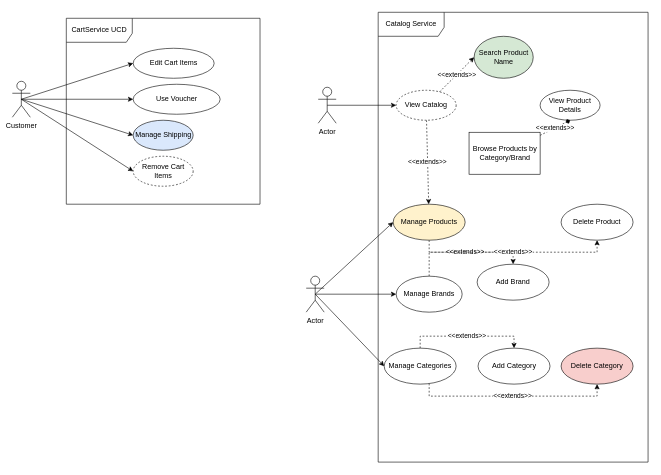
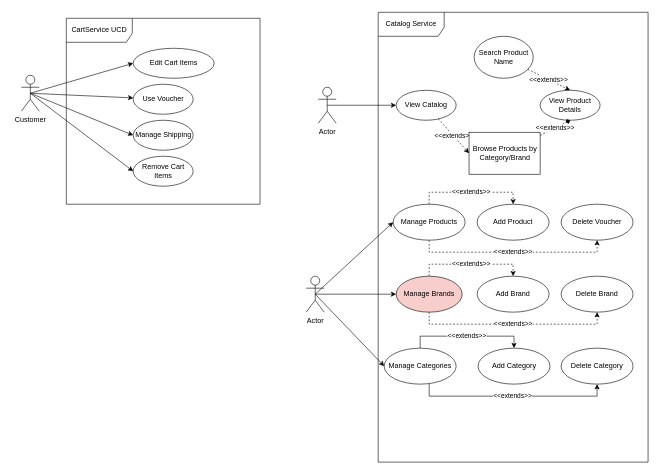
  <mxCell id="0" />
  <mxCell id="1" parent="0" />
  <mxCell id="2" value="CartService UCD" style="shape=umlFrame;whiteSpace=wrap;html=1;width=110;height=40;" vertex="1" parent="1"><mxGeometry x="110" y="30" width="323" height="310" as="geometry" /></mxCell>
  <mxCell id="3" style="edgeStyle=none;rounded=0;orthogonalLoop=1;jettySize=auto;html=1;exitX=0.5;exitY=0.5;exitDx=0;exitDy=0;exitPerimeter=0;entryX=0;entryY=0.5;entryDx=0;entryDy=0;" edge="1" parent="1" source="7" target="10"><mxGeometry relative="1" as="geometry" /></mxCell>
  <mxCell id="4" style="edgeStyle=none;rounded=0;orthogonalLoop=1;jettySize=auto;html=1;exitX=0.5;exitY=0.5;exitDx=0;exitDy=0;exitPerimeter=0;" edge="1" parent="1" source="7" target="9"><mxGeometry relative="1" as="geometry" /></mxCell>
  <mxCell id="5" style="edgeStyle=none;rounded=0;orthogonalLoop=1;jettySize=auto;html=1;exitX=0.5;exitY=0.5;exitDx=0;exitDy=0;exitPerimeter=0;entryX=0;entryY=0.5;entryDx=0;entryDy=0;" edge="1" parent="1" source="7" target="11"><mxGeometry relative="1" as="geometry" /></mxCell>
  <mxCell id="6" style="edgeStyle=none;rounded=0;orthogonalLoop=1;jettySize=auto;html=1;exitX=0.5;exitY=0.5;exitDx=0;exitDy=0;exitPerimeter=0;entryX=0;entryY=0.5;entryDx=0;entryDy=0;" edge="1" parent="1" source="7" target="8"><mxGeometry relative="1" as="geometry" /></mxCell>
- <mxCell id="7" value="Customer" style="shape=umlActor;verticalLabelPosition=bottom;labelBackgroundColor=#ffffff;verticalAlign=top;html=1;" vertex="1" parent="1"><mxGeometry x="20" y="135" width="30" height="60" as="geometry" /></mxCell>
- <mxCell id="8" value="Remove Cart Items" style="ellipse;whiteSpace=wrap;html=1;dashed=1;" vertex="1" parent="1"><mxGeometry x="221.5" y="260" width="100" height="50" as="geometry" /></mxCell>
- <mxCell id="9" value="Use Voucher" style="ellipse;whiteSpace=wrap;html=1;" vertex="1" parent="1"><mxGeometry x="221.5" y="140" width="145" height="50" as="geometry" /></mxCell>
+ <mxCell id="7" value="Customer" style="shape=umlActor;verticalLabelPosition=bottom;labelBackgroundColor=#ffffff;verticalAlign=top;html=1;" vertex="1" parent="1"><mxGeometry x="35" y="125" width="30" height="60" as="geometry" /></mxCell>
+ <mxCell id="8" value="Remove Cart Items" style="ellipse;whiteSpace=wrap;html=1;" vertex="1" parent="1"><mxGeometry x="221.5" y="260" width="100" height="50" as="geometry" /></mxCell>
+ <mxCell id="9" value="Use Voucher" style="ellipse;whiteSpace=wrap;html=1;" vertex="1" parent="1"><mxGeometry x="221.5" y="140" width="100" height="50" as="geometry" /></mxCell>
  <mxCell id="10" value="Edit Cart Items" style="ellipse;whiteSpace=wrap;html=1;" vertex="1" parent="1"><mxGeometry x="221.5" y="80" width="135" height="50" as="geometry" /></mxCell>
- <mxCell id="11" value="Manage Shipping" style="ellipse;whiteSpace=wrap;html=1;fillColor=#dae8fc;" vertex="1" parent="1"><mxGeometry x="221.5" y="200" width="100" height="50" as="geometry" /></mxCell>
+ <mxCell id="11" value="Manage Shipping" style="ellipse;whiteSpace=wrap;html=1;" vertex="1" parent="1"><mxGeometry x="221.5" y="200" width="100" height="50" as="geometry" /></mxCell>
  <mxCell id="12" value="Catalog Service" style="shape=umlFrame;whiteSpace=wrap;html=1;width=110;height=40;" vertex="1" parent="1"><mxGeometry x="630" y="20" width="450" height="750" as="geometry" /></mxCell>
- <mxCell id="14" value="Search Product Name" style="ellipse;whiteSpace=wrap;html=1;fillColor=#d5e8d4;" vertex="1" parent="1"><mxGeometry x="790" y="60" width="98.5" height="70" as="geometry" /></mxCell>
+ <mxCell id="13" value="&amp;lt;&amp;lt;extends&amp;gt;&amp;gt;" style="edgeStyle=none;rounded=0;orthogonalLoop=1;jettySize=auto;html=1;entryX=0.5;entryY=0;entryDx=0;entryDy=0;dashed=1;" edge="1" parent="1" source="14" target="15"><mxGeometry relative="1" as="geometry" /></mxCell>
+ <mxCell id="14" value="Search Product Name" style="ellipse;whiteSpace=wrap;html=1;" vertex="1" parent="1"><mxGeometry x="790" y="60" width="98.5" height="70" as="geometry" /></mxCell>
  <mxCell id="15" value="View Product Details" style="ellipse;whiteSpace=wrap;html=1;" vertex="1" parent="1"><mxGeometry x="900" y="150" width="100" height="50" as="geometry" /></mxCell>
- <mxCell id="16" value="&amp;lt;&amp;lt;extends&amp;gt;&amp;gt;" style="edgeStyle=none;rounded=0;orthogonalLoop=1;jettySize=auto;html=1;entryX=0;entryY=0.5;entryDx=0;entryDy=0;dashed=1;" edge="1" parent="1" source="18" target="14"><mxGeometry relative="1" as="geometry" /></mxCell>
- <mxCell id="17" value="&amp;lt;&amp;lt;extends&amp;gt;&amp;gt;" style="edgeStyle=none;rounded=0;orthogonalLoop=1;jettySize=auto;html=1;dashed=1;" edge="1" parent="1" source="18" target="31"><mxGeometry relative="1" as="geometry" /></mxCell>
- <mxCell id="18" value="View Catalog" style="ellipse;whiteSpace=wrap;html=1;dashed=1;" vertex="1" parent="1"><mxGeometry x="660" y="150" width="100" height="50" as="geometry" /></mxCell>
+ <mxCell id="17" value="&amp;lt;&amp;lt;extends&amp;gt;&amp;gt;" style="edgeStyle=none;rounded=0;orthogonalLoop=1;jettySize=auto;html=1;entryX=0;entryY=0.5;entryDx=0;entryDy=0;dashed=1;" edge="1" parent="1" source="18" target="20"><mxGeometry relative="1" as="geometry" /></mxCell>
+ <mxCell id="18" value="View Catalog" style="ellipse;whiteSpace=wrap;html=1;" vertex="1" parent="1"><mxGeometry x="660" y="150" width="100" height="50" as="geometry" /></mxCell>
  <mxCell id="19" value="&amp;lt;&amp;lt;extends&amp;gt;&amp;gt;" style="edgeStyle=none;rounded=0;orthogonalLoop=1;jettySize=auto;html=1;entryX=0.5;entryY=1;entryDx=0;entryDy=0;dashed=1;endArrow=diamond;" edge="1" parent="1" source="20" target="15"><mxGeometry relative="1" as="geometry" /></mxCell>
  <mxCell id="20" value="Browse Products by Category/Brand" style="whiteSpace=wrap;html=1;rounded=0;" vertex="1" parent="1"><mxGeometry x="781.5" y="220" width="118.5" height="70" as="geometry" /></mxCell>
  <mxCell id="21" style="edgeStyle=none;rounded=0;orthogonalLoop=1;jettySize=auto;html=1;exitX=0.5;exitY=0.5;exitDx=0;exitDy=0;exitPerimeter=0;entryX=0;entryY=0.5;entryDx=0;entryDy=0;" edge="1" parent="1" source="22" target="18"><mxGeometry relative="1" as="geometry" /></mxCell>
  <mxCell id="22" value="Actor" style="shape=umlActor;verticalLabelPosition=bottom;labelBackgroundColor=#ffffff;verticalAlign=top;html=1;" vertex="1" parent="1"><mxGeometry x="530" y="145" width="30" height="60" as="geometry" /></mxCell>
- <mxCell id="23" value="&amp;lt;&amp;lt;extends&amp;gt;&amp;gt;" style="edgeStyle=orthogonalEdgeStyle;rounded=0;orthogonalLoop=1;jettySize=auto;html=1;entryX=0.5;entryY=0;entryDx=0;entryDy=0;dashed=1;exitX=0.5;exitY=0;exitDx=0;exitDy=0;" edge="1" parent="1" source="25" target="36"><mxGeometry relative="1" as="geometry" /></mxCell>
- <mxCell id="24" value="&amp;lt;&amp;lt;extends&amp;gt;&amp;gt;" style="edgeStyle=orthogonalEdgeStyle;rounded=0;orthogonalLoop=1;jettySize=auto;html=1;entryX=0.5;entryY=1;entryDx=0;entryDy=0;dashed=1;" edge="1" parent="1" source="25" target="37"><mxGeometry relative="1" as="geometry"><Array as="points"><mxPoint x="715" y="660" /><mxPoint x="995" y="660" /></Array></mxGeometry></mxCell>
+ <mxCell id="23" value="&amp;lt;&amp;lt;extends&amp;gt;&amp;gt;" style="edgeStyle=orthogonalEdgeStyle;rounded=0;orthogonalLoop=1;jettySize=auto;html=1;entryX=0.5;entryY=0;entryDx=0;entryDy=0;dashed=0;exitX=0.5;exitY=0;exitDx=0;exitDy=0;" edge="1" parent="1" source="25" target="36"><mxGeometry relative="1" as="geometry" /></mxCell>
+ <mxCell id="24" value="&amp;lt;&amp;lt;extends&amp;gt;&amp;gt;" style="edgeStyle=orthogonalEdgeStyle;rounded=0;orthogonalLoop=1;jettySize=auto;html=1;entryX=0.5;entryY=1;entryDx=0;entryDy=0;dashed=0;" edge="1" parent="1" source="25" target="37"><mxGeometry relative="1" as="geometry"><Array as="points"><mxPoint x="715" y="660" /><mxPoint x="995" y="660" /></Array></mxGeometry></mxCell>
  <mxCell id="25" value="Manage Categories" style="ellipse;whiteSpace=wrap;html=1;" vertex="1" parent="1"><mxGeometry x="640" y="580" width="120" height="60" as="geometry" /></mxCell>
  <mxCell id="26" value="&amp;lt;&amp;lt;extends&amp;gt;&amp;gt;" style="edgeStyle=orthogonalEdgeStyle;rounded=0;orthogonalLoop=1;jettySize=auto;html=1;entryX=0.5;entryY=0;entryDx=0;entryDy=0;dashed=1;exitX=0.5;exitY=0;exitDx=0;exitDy=0;" edge="1" parent="1" source="28" target="34"><mxGeometry relative="1" as="geometry" /></mxCell>
- <mxCell id="28" value="Manage Brands" style="ellipse;whiteSpace=wrap;html=1;" vertex="1" parent="1"><mxGeometry x="660" y="460" width="110" height="60" as="geometry" /></mxCell>
+ <mxCell id="27" value="&amp;lt;&amp;lt;extends&amp;gt;&amp;gt;" style="edgeStyle=orthogonalEdgeStyle;rounded=0;orthogonalLoop=1;jettySize=auto;html=1;entryX=0.5;entryY=1;entryDx=0;entryDy=0;dashed=1;exitX=0.5;exitY=1;exitDx=0;exitDy=0;" edge="1" parent="1" source="28" target="35"><mxGeometry relative="1" as="geometry" /></mxCell>
+ <mxCell id="28" value="Manage Brands" style="ellipse;whiteSpace=wrap;html=1;fillColor=#f8cecc;" vertex="1" parent="1"><mxGeometry x="660" y="460" width="110" height="60" as="geometry" /></mxCell>
+ <mxCell id="29" value="&amp;lt;&amp;lt;extends&amp;gt;&amp;gt;" style="edgeStyle=orthogonalEdgeStyle;rounded=0;orthogonalLoop=1;jettySize=auto;html=1;exitX=0.5;exitY=0;exitDx=0;exitDy=0;entryX=0.5;entryY=0;entryDx=0;entryDy=0;dashed=1;" edge="1" parent="1" source="31" target="32"><mxGeometry relative="1" as="geometry" /></mxCell>
  <mxCell id="30" value="&amp;lt;&amp;lt;extends&amp;gt;&amp;gt;" style="edgeStyle=orthogonalEdgeStyle;rounded=0;orthogonalLoop=1;jettySize=auto;html=1;entryX=0.5;entryY=1;entryDx=0;entryDy=0;dashed=1;exitX=0.5;exitY=1;exitDx=0;exitDy=0;" edge="1" parent="1" source="31" target="33"><mxGeometry relative="1" as="geometry"><Array as="points"><mxPoint x="715" y="420" /><mxPoint x="995" y="420" /></Array></mxGeometry></mxCell>
- <mxCell id="31" value="Manage Products" style="ellipse;whiteSpace=wrap;html=1;fillColor=#fff2cc;" vertex="1" parent="1"><mxGeometry x="655" y="340" width="120" height="60" as="geometry" /></mxCell>
- <mxCell id="33" value="Delete Product" style="ellipse;whiteSpace=wrap;html=1;" vertex="1" parent="1"><mxGeometry x="935" y="340" width="120" height="60" as="geometry" /></mxCell>
- <mxCell id="34" value="Add Brand" style="ellipse;whiteSpace=wrap;html=1;" vertex="1" parent="1"><mxGeometry x="795" y="440" width="120" height="60" as="geometry" /></mxCell>
+ <mxCell id="31" value="Manage Products" style="ellipse;whiteSpace=wrap;html=1;" vertex="1" parent="1"><mxGeometry x="655" y="340" width="120" height="60" as="geometry" /></mxCell>
+ <mxCell id="32" value="Add Product" style="ellipse;whiteSpace=wrap;html=1;" vertex="1" parent="1"><mxGeometry x="795" y="340" width="120" height="60" as="geometry" /></mxCell>
+ <mxCell id="33" value="Delete Voucher" style="ellipse;whiteSpace=wrap;html=1;" vertex="1" parent="1"><mxGeometry x="935" y="340" width="120" height="60" as="geometry" /></mxCell>
+ <mxCell id="34" value="Add Brand" style="ellipse;whiteSpace=wrap;html=1;" vertex="1" parent="1"><mxGeometry x="795" y="460" width="120" height="60" as="geometry" /></mxCell>
+ <mxCell id="35" value="Delete Brand" style="ellipse;whiteSpace=wrap;html=1;" vertex="1" parent="1"><mxGeometry x="935" y="460" width="120" height="60" as="geometry" /></mxCell>
  <mxCell id="36" value="Add Category" style="ellipse;whiteSpace=wrap;html=1;" vertex="1" parent="1"><mxGeometry x="796.52" y="580" width="120" height="60" as="geometry" /></mxCell>
- <mxCell id="37" value="Delete Category" style="ellipse;whiteSpace=wrap;html=1;fillColor=#f8cecc;" vertex="1" parent="1"><mxGeometry x="935" y="580" width="120" height="60" as="geometry" /></mxCell>
+ <mxCell id="37" value="Delete Category" style="ellipse;whiteSpace=wrap;html=1;" vertex="1" parent="1"><mxGeometry x="935" y="580" width="120" height="60" as="geometry" /></mxCell>
  <mxCell id="38" style="edgeStyle=none;rounded=0;orthogonalLoop=1;jettySize=auto;html=1;exitX=0.5;exitY=0.5;exitDx=0;exitDy=0;exitPerimeter=0;entryX=0;entryY=0.5;entryDx=0;entryDy=0;" edge="1" parent="1" source="41" target="31"><mxGeometry relative="1" as="geometry" /></mxCell>
  <mxCell id="39" style="edgeStyle=orthogonalEdgeStyle;rounded=0;orthogonalLoop=1;jettySize=auto;html=1;exitX=0.5;exitY=0.5;exitDx=0;exitDy=0;exitPerimeter=0;" edge="1" parent="1" source="41" target="28"><mxGeometry relative="1" as="geometry" /></mxCell>
  <mxCell id="40" style="rounded=0;orthogonalLoop=1;jettySize=auto;html=1;exitX=0.5;exitY=0.5;exitDx=0;exitDy=0;exitPerimeter=0;entryX=0;entryY=0.5;entryDx=0;entryDy=0;" edge="1" parent="1" source="41" target="25"><mxGeometry relative="1" as="geometry" /></mxCell>
  <mxCell id="41" value="Actor" style="shape=umlActor;verticalLabelPosition=bottom;labelBackgroundColor=#ffffff;verticalAlign=top;html=1;" vertex="1" parent="1"><mxGeometry x="510" y="460" width="30" height="60" as="geometry" /></mxCell>
